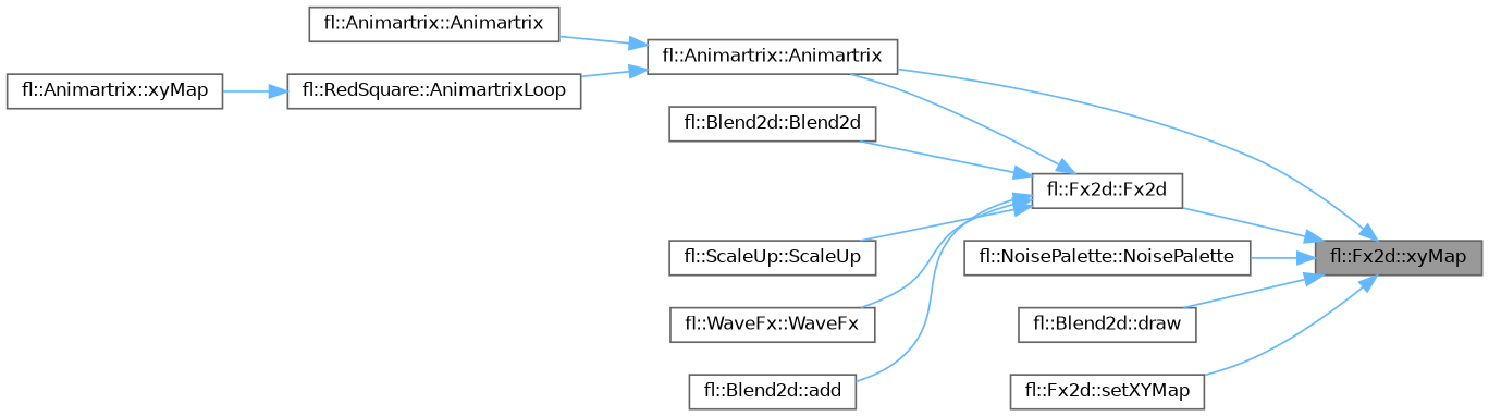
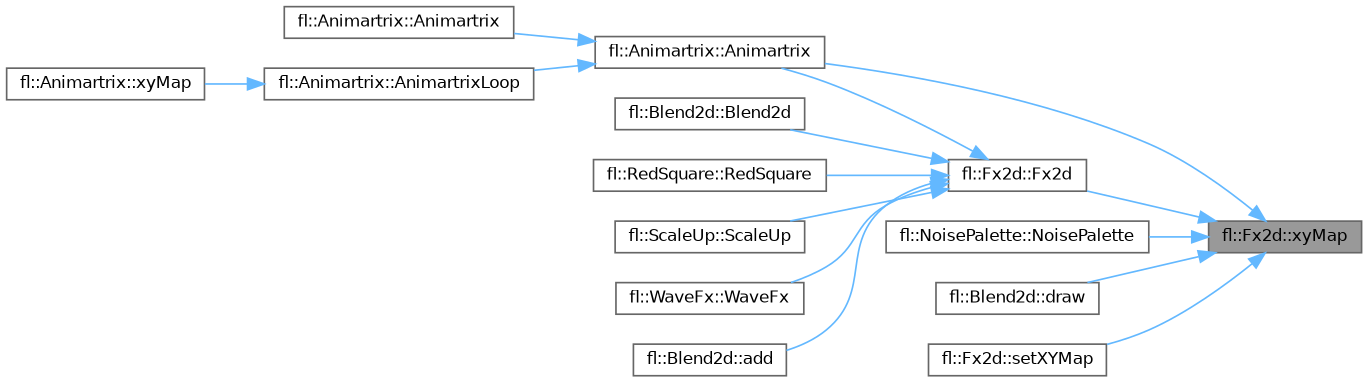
  digraph {
    rankdir=RL
    node [color=grey40 fillcolor=white fontname=Helvetica fontsize=10 shape=box style=filled]
    edge [color=steelblue1 dir=back fontname=Helvetica fontsize=10 labelfontname=Helvetica labelfontsize=10 style=solid]
    n1 [color=gray40 fillcolor=grey60 fontcolor=black height=0.2 label="fl::Fx2d::xyMap" width=0.4]
    n2 [height=0.2 label="fl::Animartrix::Animartrix" width=0.4]
    n3 [height=0.2 label="fl::Fx2d::Fx2d" width=0.4]
    n4 [height=0.2 label="fl::NoisePalette::NoisePalette" width=0.4]
    n5 [height=0.2 label="fl::Blend2d::draw" width=0.4]
    n6 [height=0.2 label="fl::Fx2d::setXYMap" width=0.4]
    n7 [height=0.2 label="fl::Animartrix::Animartrix" width=0.4]
-   n8 [height=0.2 label="fl::RedSquare::AnimartrixLoop" width=0.4]
+   n8 [height=0.2 label="fl::Animartrix::AnimartrixLoop" width=0.4]
    n9 [height=0.2 label="fl::Blend2d::Blend2d" width=0.4]
+   n10 [height=0.2 label="fl::RedSquare::RedSquare" width=0.4]
    n11 [height=0.2 label="fl::ScaleUp::ScaleUp" width=0.4]
    n12 [height=0.2 label="fl::WaveFx::WaveFx" width=0.4]
    n13 [height=0.2 label="fl::Blend2d::add" width=0.4]
    n14 [height=0.2 label="fl::Animartrix::xyMap" width=0.4]
    n1 -> n2
    n1 -> n3
    n1 -> n4
    n1 -> n5
    n1 -> n6
    n2 -> n7
    n2 -> n8
    n3 -> n2
    n3 -> n9
+   n3 -> n10
    n3 -> n11
    n3 -> n12
    n3 -> n13
    n8 -> n14
  }
